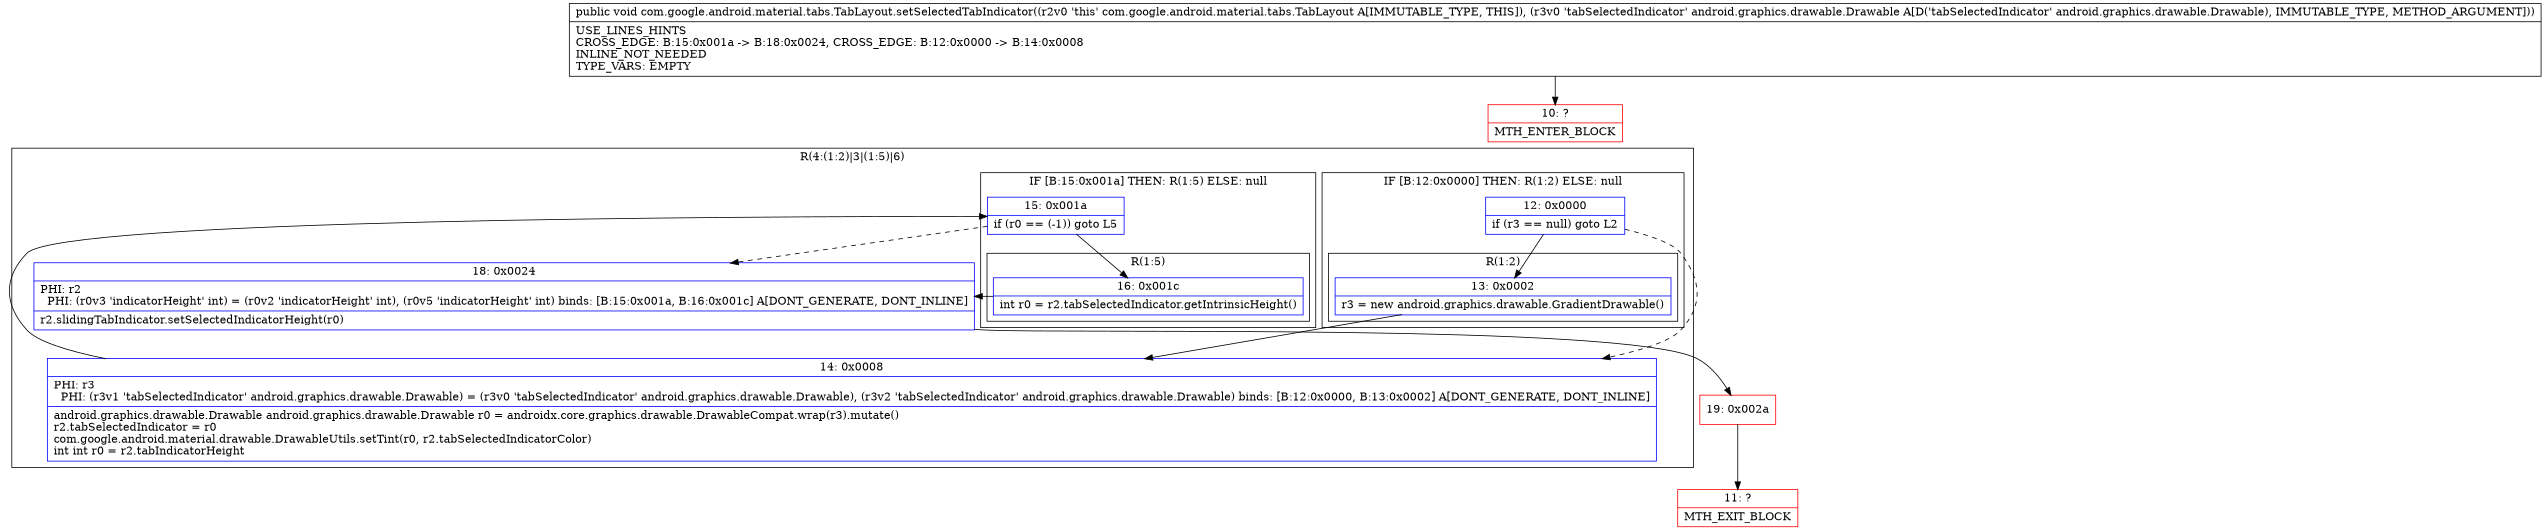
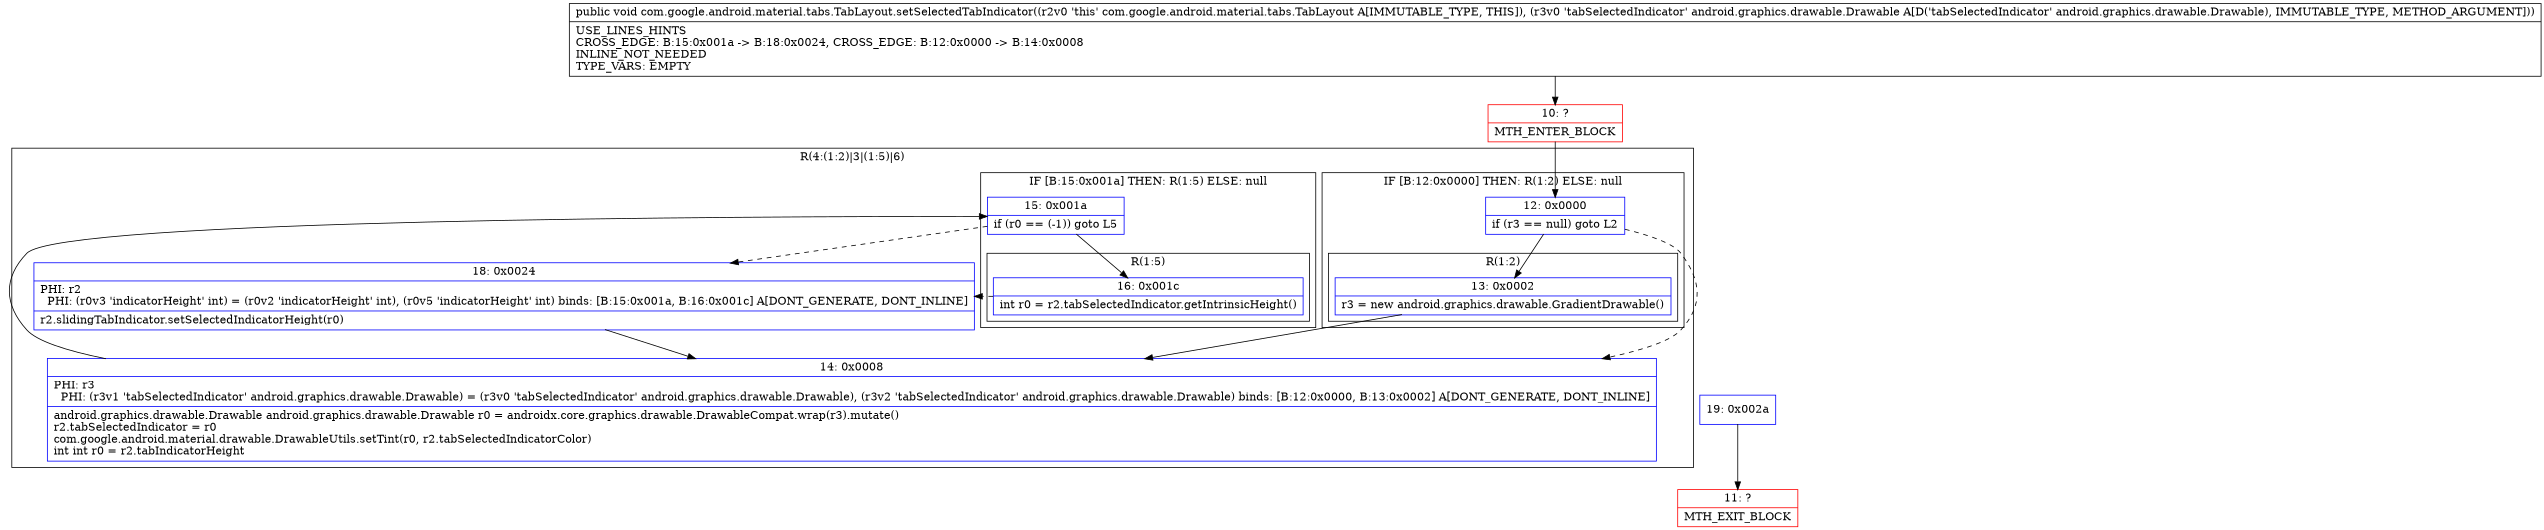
  digraph {
    node [color=blue shape=record]
    n1 [label="{13\:\ 0x0002|r3 = new android.graphics.drawable.GradientDrawable()\l}"]
    n2 [label="{12\:\ 0x0000|if (r3 == null) goto L2\l}"]
    n3 [label="{16\:\ 0x001c|int r0 = r2.tabSelectedIndicator.getIntrinsicHeight()\l}"]
    n4 [label="{15\:\ 0x001a|if (r0 == (\-1)) goto L5\l}"]
    n5 [label="{14\:\ 0x0008|PHI: r3 \l  PHI: (r3v1 'tabSelectedIndicator' android.graphics.drawable.Drawable) = (r3v0 'tabSelectedIndicator' android.graphics.drawable.Drawable), (r3v2 'tabSelectedIndicator' android.graphics.drawable.Drawable) binds: [B:12:0x0000, B:13:0x0002] A[DONT_GENERATE, DONT_INLINE]\l|android.graphics.drawable.Drawable android.graphics.drawable.Drawable r0 = androidx.core.graphics.drawable.DrawableCompat.wrap(r3).mutate()\lr2.tabSelectedIndicator = r0\lcom.google.android.material.drawable.DrawableUtils.setTint(r0, r2.tabSelectedIndicatorColor)\lint int r0 = r2.tabIndicatorHeight\l}"]
    n6 [label="{18\:\ 0x0024|PHI: r2 \l  PHI: (r0v3 'indicatorHeight' int) = (r0v2 'indicatorHeight' int), (r0v5 'indicatorHeight' int) binds: [B:15:0x001a, B:16:0x001c] A[DONT_GENERATE, DONT_INLINE]\l|r2.slidingTabIndicator.setSelectedIndicatorHeight(r0)\l}"]
-   n7 [color=red label="{19\:\ 0x002a}"]
+   n7 [label="{19\:\ 0x002a}"]
    n8 [color=red label="{11\:\ ?|MTH_EXIT_BLOCK\l}"]
    n9 [color=red label="{10\:\ ?|MTH_ENTER_BLOCK\l}"]
    n10 [label="{public void com.google.android.material.tabs.TabLayout.setSelectedTabIndicator((r2v0 'this' com.google.android.material.tabs.TabLayout A[IMMUTABLE_TYPE, THIS]), (r3v0 'tabSelectedIndicator' android.graphics.drawable.Drawable A[D('tabSelectedIndicator' android.graphics.drawable.Drawable), IMMUTABLE_TYPE, METHOD_ARGUMENT]))  | USE_LINES_HINTS\lCROSS_EDGE: B:15:0x001a \-\> B:18:0x0024, CROSS_EDGE: B:12:0x0000 \-\> B:14:0x0008\lINLINE_NOT_NEEDED\lTYPE_VARS: EMPTY\l}" color=""]
    subgraph cluster_1 {
      label="R(4:(1:2)|3|(1:5)|6)"
      n5
      n6
      subgraph cluster_2 {
        label="IF [B:12:0x0000] THEN: R(1:2) ELSE: null"
        n2
        subgraph cluster_3 {
          label="R(1:2)"
          n1
        }
      }
      subgraph cluster_4 {
        label="IF [B:15:0x001a] THEN: R(1:5) ELSE: null"
        n4
        subgraph cluster_5 {
          label="R(1:5)"
          n3
        }
      }
    }
    n1 -> n5
    n2 -> n1
    n2 -> n5 [style=dashed]
-   n3 -> n6
+   n3 -> n6 [style=dashed]
    n4 -> n3
    n4 -> n6 [style=dashed]
    n5 -> n4
-   n6 -> n7
+   n6 -> n5
    n7 -> n8
+   n9 -> n2
    n10 -> n9
  }
